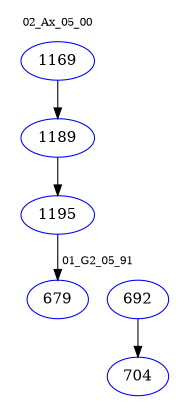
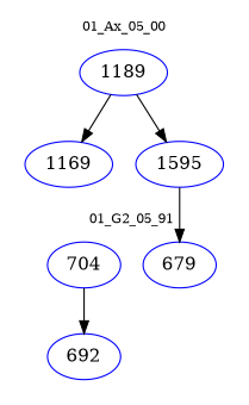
  digraph {
    node [color=blue]
    edge [color=black]
    n1 [label=1189]
    n2 [label=1169]
-   n3 [label=1195]
+   n3 [label=1595]
    n4 [label=692]
    n5 [label=679]
    n6 [label=704]
    subgraph cluster_1 {
      color=white
      fontsize=10
-     label="02_Ax_05_00"
+     label="01_Ax_05_00"
      n1
      n2
      n3
    }
    subgraph cluster_2 {
      color=white
      fontsize=10
      label="01_G2_05_91"
      n4
      n5
      n6
    }
-   n2 -> n1
+   n1 -> n2
    n1 -> n3
    n3 -> n5
-   n4 -> n6
+   n6 -> n4
  }
